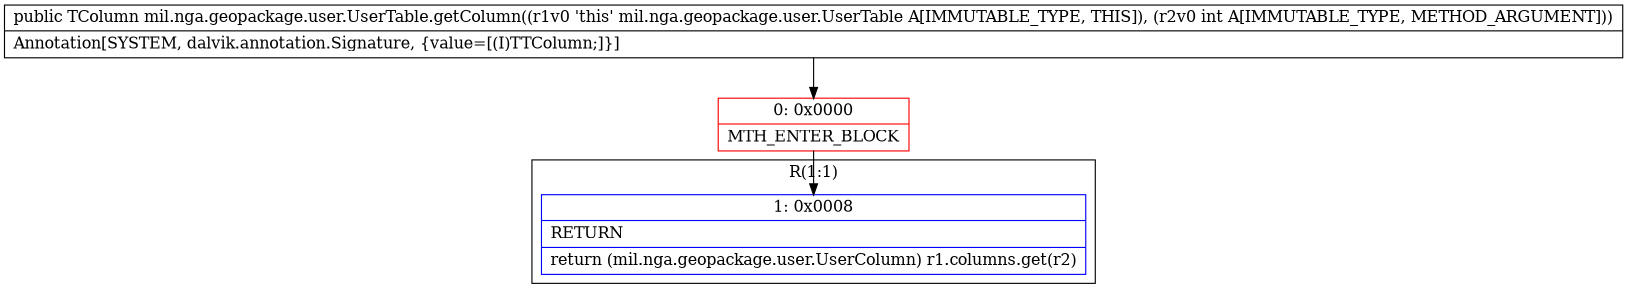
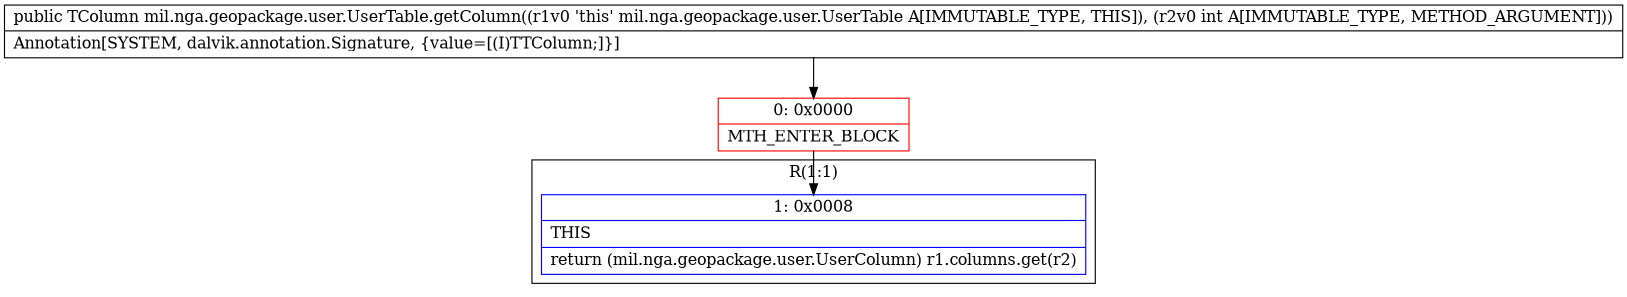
  digraph {
    node [shape=record]
-   n1 [color=blue label="{1\:\ 0x0008|RETURN\l|return (mil.nga.geopackage.user.UserColumn) r1.columns.get(r2)\l}"]
+   n1 [color=blue label="{1\:\ 0x0008|THIS\l|return (mil.nga.geopackage.user.UserColumn) r1.columns.get(r2)\l}"]
    n2 [color=red label="{0\:\ 0x0000|MTH_ENTER_BLOCK\l}"]
    n3 [label="{public TColumn mil.nga.geopackage.user.UserTable.getColumn((r1v0 'this' mil.nga.geopackage.user.UserTable A[IMMUTABLE_TYPE, THIS]), (r2v0 int A[IMMUTABLE_TYPE, METHOD_ARGUMENT]))  | Annotation[SYSTEM, dalvik.annotation.Signature, \{value=[(I)TTColumn;]\}]\l}"]
    subgraph cluster_1 {
      label="R(1:1)"
      n1
    }
    n2 -> n1
    n3 -> n2
  }
